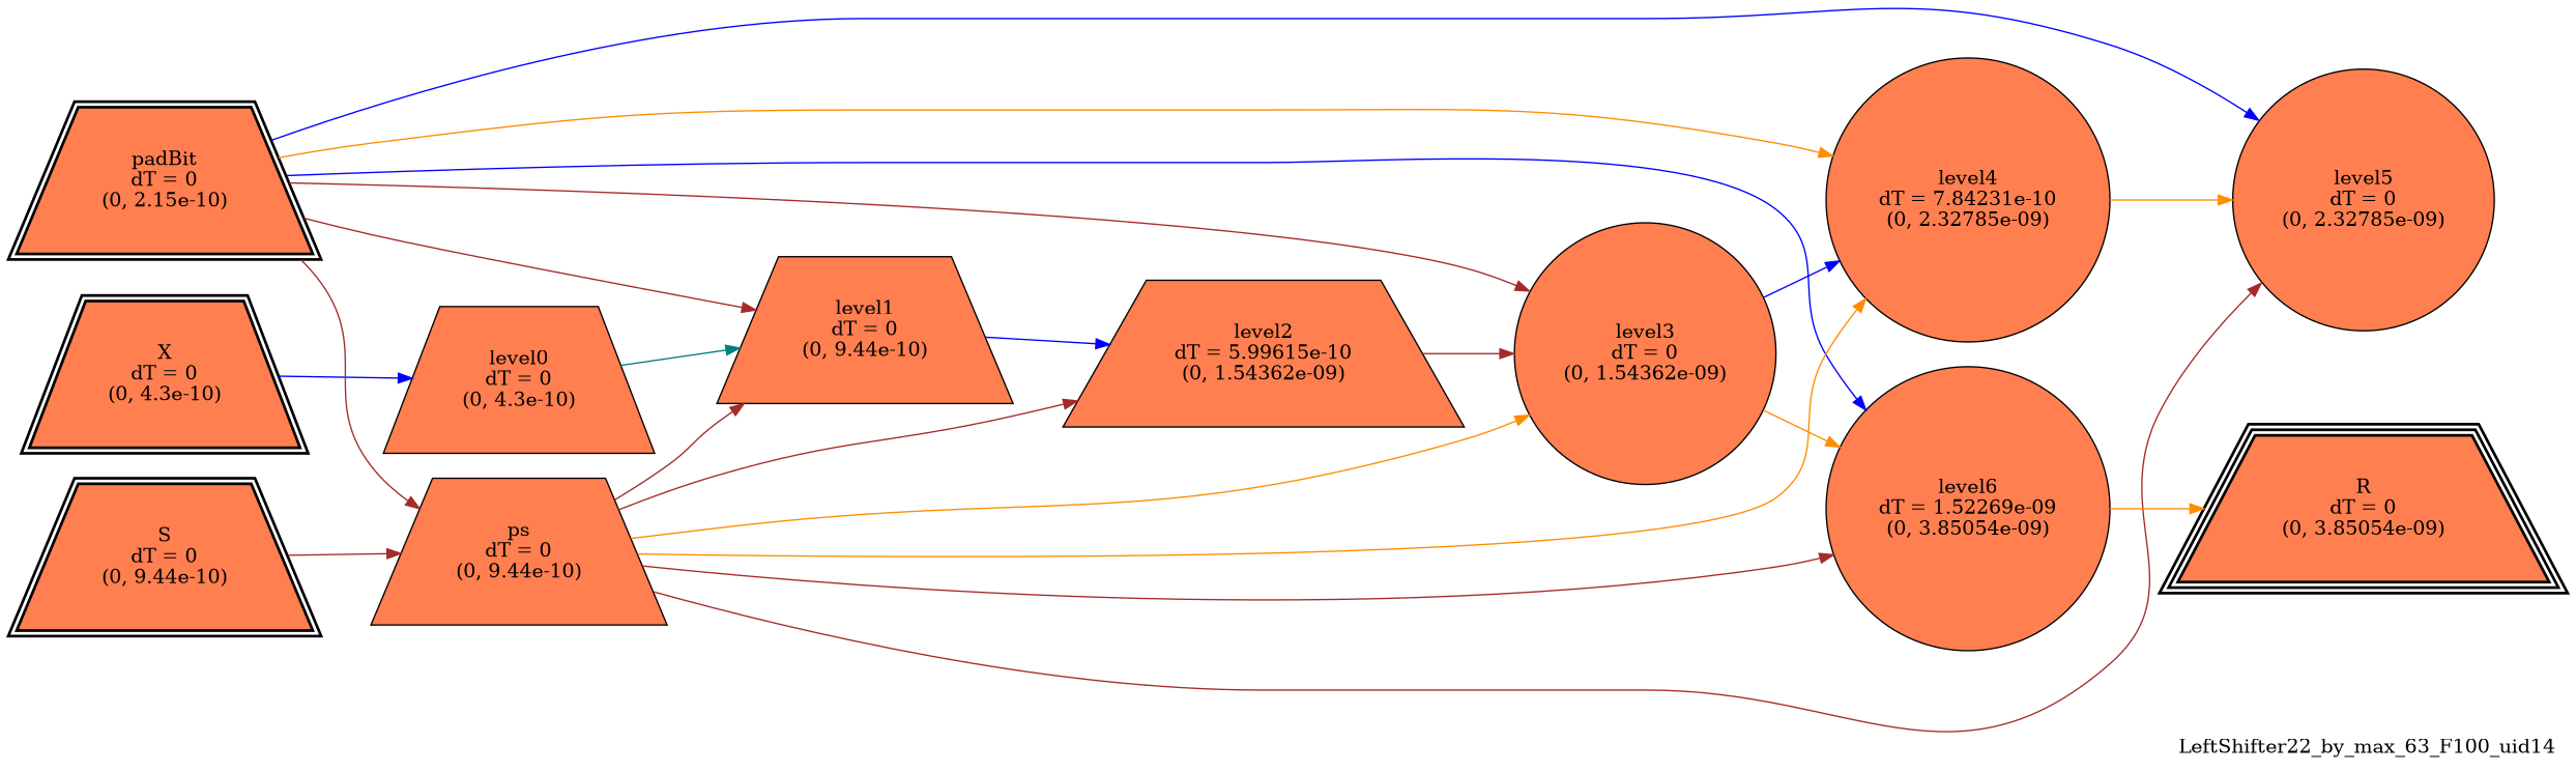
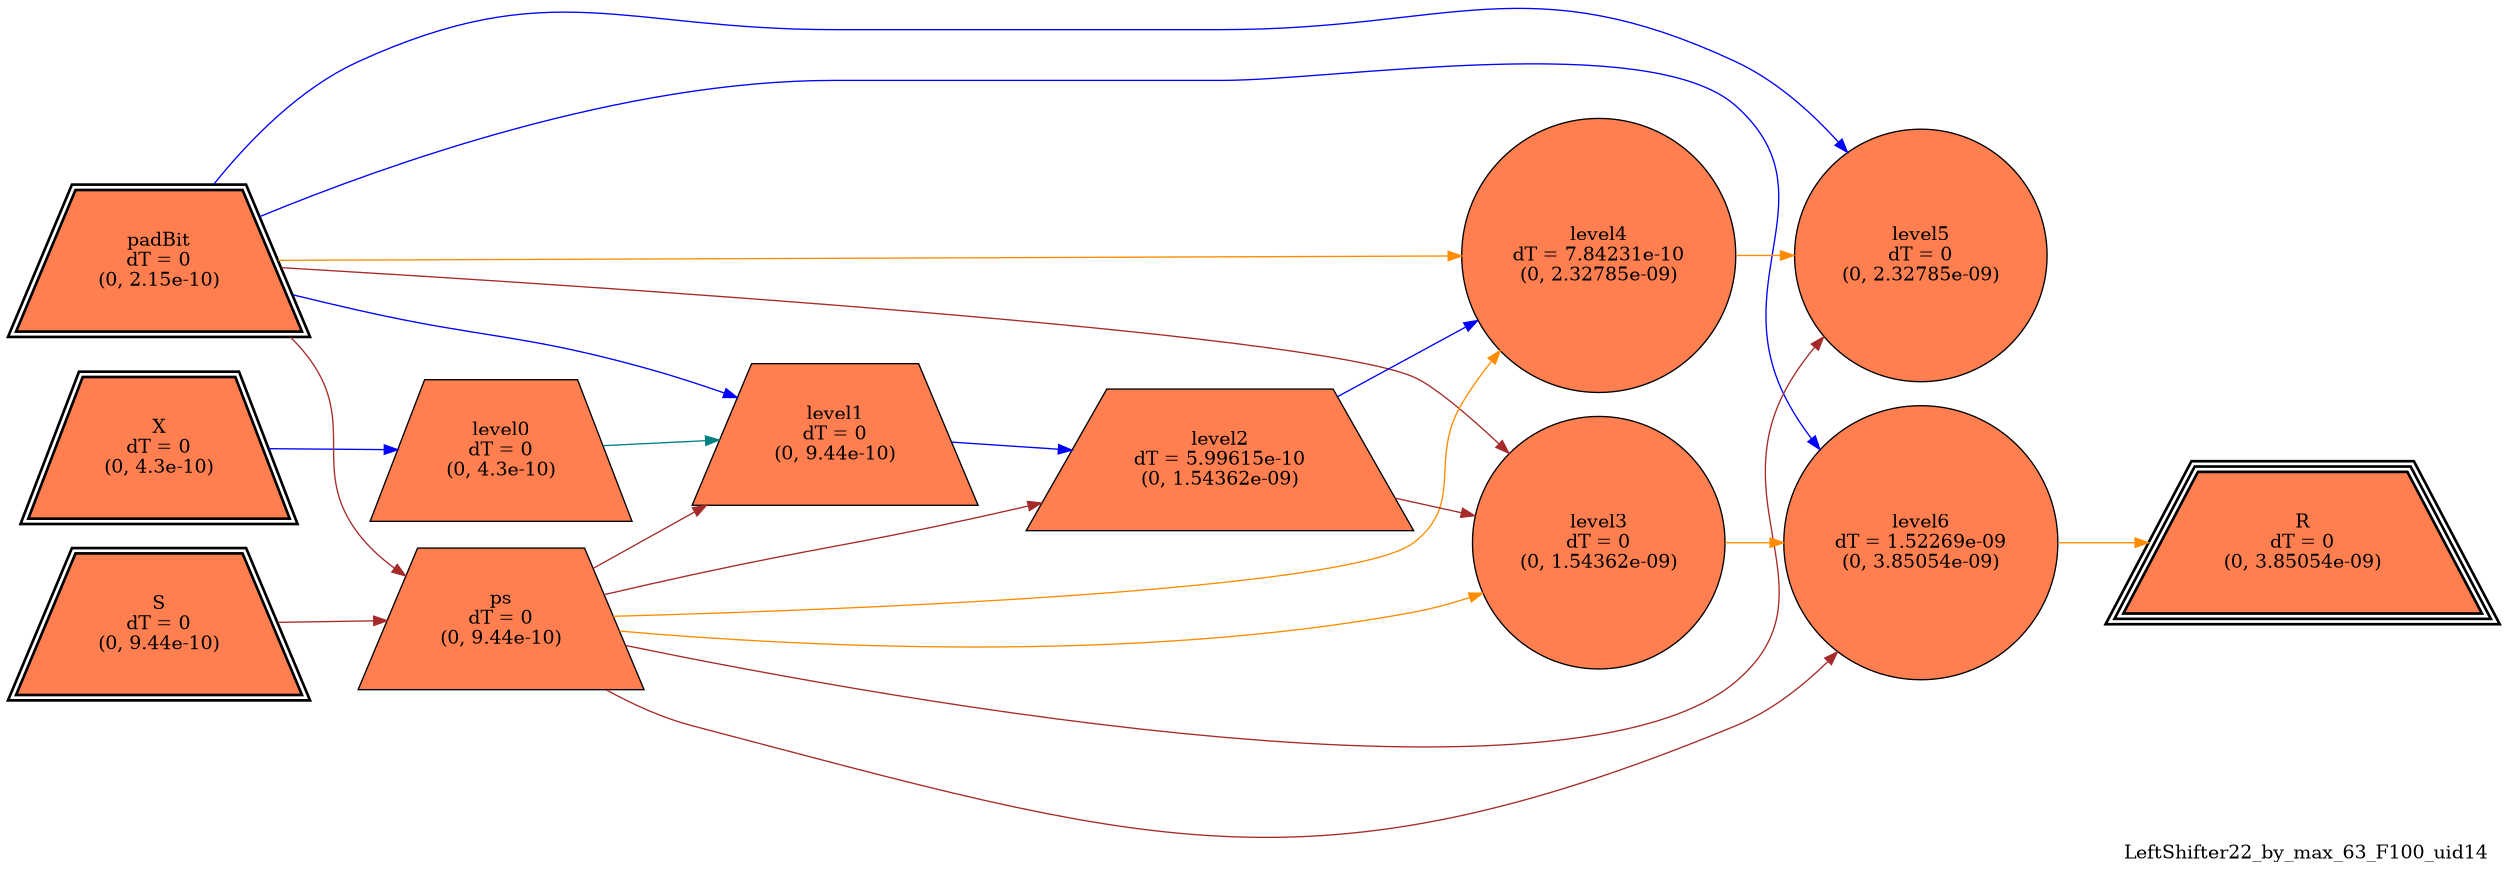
  digraph {
    label=LeftShifter22_by_max_63_F100_uid14
    labeljust=right
    labelloc=bottom
    nodesep=0.25
    rankdir=LR
    ranksep=0.5
    node [color=black fillcolor=coral peripheries=1 shape=trapezium style=filled]
    edge [arrowhead=normal arrowsize=1.0 arrowtail=normal color=brown dir=forward]
    n1 [label="X\ndT = 0\n(0, 4.3e-10)" peripheries=2 style="bold, filled"]
    n2 [label="S\ndT = 0\n(0, 9.44e-10)" peripheries=2 style="bold, filled"]
    n3 [label="padBit\ndT = 0\n(0, 2.15e-10)" peripheries=2 style="bold, filled"]
    n4 [label="R\ndT = 0\n(0, 3.85054e-09)" peripheries=3 style="bold, filled"]
    n5 [label="level0\ndT = 0\n(0, 4.3e-10)"]
    n6 [label="ps\ndT = 0\n(0, 9.44e-10)"]
    n7 [label="level1\ndT = 0\n(0, 9.44e-10)"]
    n8 [label="level3\ndT = 0\n(0, 1.54362e-09)" shape=circle]
    n9 [label="level4\ndT = 7.84231e-10\n(0, 2.32785e-09)" shape=circle]
    n10 [label="level5\ndT = 0\n(0, 2.32785e-09)" shape=circle]
    n11 [label="level6\ndT = 1.52269e-09\n(0, 3.85054e-09)" shape=circle]
    n12 [label="level2\ndT = 5.99615e-10\n(0, 1.54362e-09)"]
    subgraph sub_1 {
      rank=same
      n1
      n2
      n3
    }
    subgraph sub_2 {
      rank=same
      n4
    }
    n1 -> n5 [color=blue]
    n2 -> n6
    n3 -> n6
-   n3 -> n7
+   n3 -> n7 [color=blue]
    n3 -> n8
    n3 -> n9 [color=darkorange]
    n3 -> n10 [color=blue]
    n3 -> n11 [color=blue]
    n5 -> n7 [color=teal]
    n6 -> n7
    n6 -> n8 [color=darkorange]
    n6 -> n9 [color=darkorange]
    n6 -> n10
    n6 -> n11
    n6 -> n12
    n7 -> n12 [color=blue]
-   n8 -> n9 [color=blue]
+   n12 -> n9 [color=blue]
    n8 -> n11 [color=darkorange]
    n9 -> n10 [color=darkorange]
    n11 -> n4 [color=darkorange]
    n12 -> n8
  }
